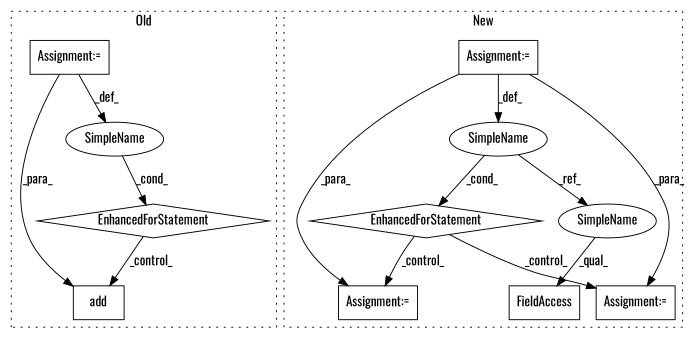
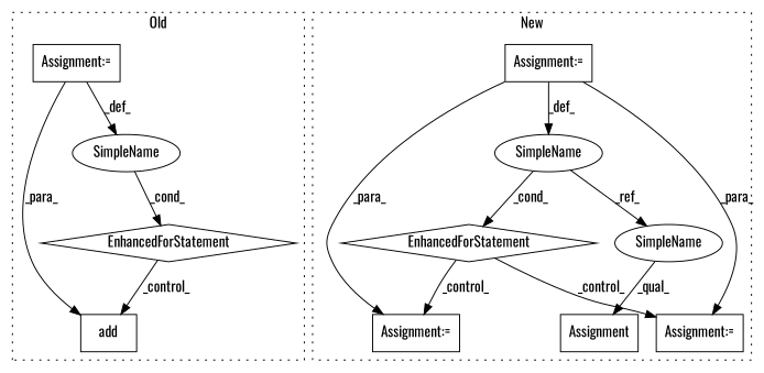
  digraph {
    fontname=Oswald
    node [a=7 l=9 s="8711,8797" shape=box fontname=Oswald]
    edge [fontname=Oswald]
    n1 [a=32 l="4,1" label=add s="8826,8847"]
    n2 [a=70 l="69,2" label=EnhancedForStatement shape=diamond]
    n3 [a=42 label=SimpleName s=8784 shape=ellipse]
    n4 [l="69,2" label="Assignment:="]
    n5 [a=70 l="61,2" label=EnhancedForStatement s="9477,9574" shape=diamond]
    n6 [l="61,2" label="Assignment:=" s="9477,9574"]
    n7 [l="81,2" label="Assignment:=" s="9742,9900"]
    n8 [a=42 label=SimpleName s=9542 shape=ellipse]
    n9 [l=1 label="Assignment:=" s=9697]
-   n10 [a=22 l=16 label=FieldAccess s=9642]
+   n10 [a=22 l=16 label=Assignment s=9642]
    n11 [a=42 label=SimpleName s=9642 shape=ellipse]
    subgraph cluster_1 {
      label=Old
      style=dotted
      n1
      n2
      n3
      n4
    }
    subgraph cluster_2 {
      label=New
      style=dotted
      n5
      n6
      n7
      n8
      n9
      n10
      n11
    }
    n2 -> n1 [label=_control_]
    n3 -> n2 [label=_cond_]
    n4 -> n1 [label=_para_]
    n4 -> n3 [label=_def_]
    n5 -> n7 [label=_control_]
    n5 -> n9 [label=_control_]
    n6 -> n7 [label=_para_]
    n6 -> n8 [label=_def_]
    n6 -> n9 [label=_para_]
    n8 -> n5 [label=_cond_]
    n8 -> n11 [label=_ref_]
    n11 -> n10 [label=_qual_]
  }
